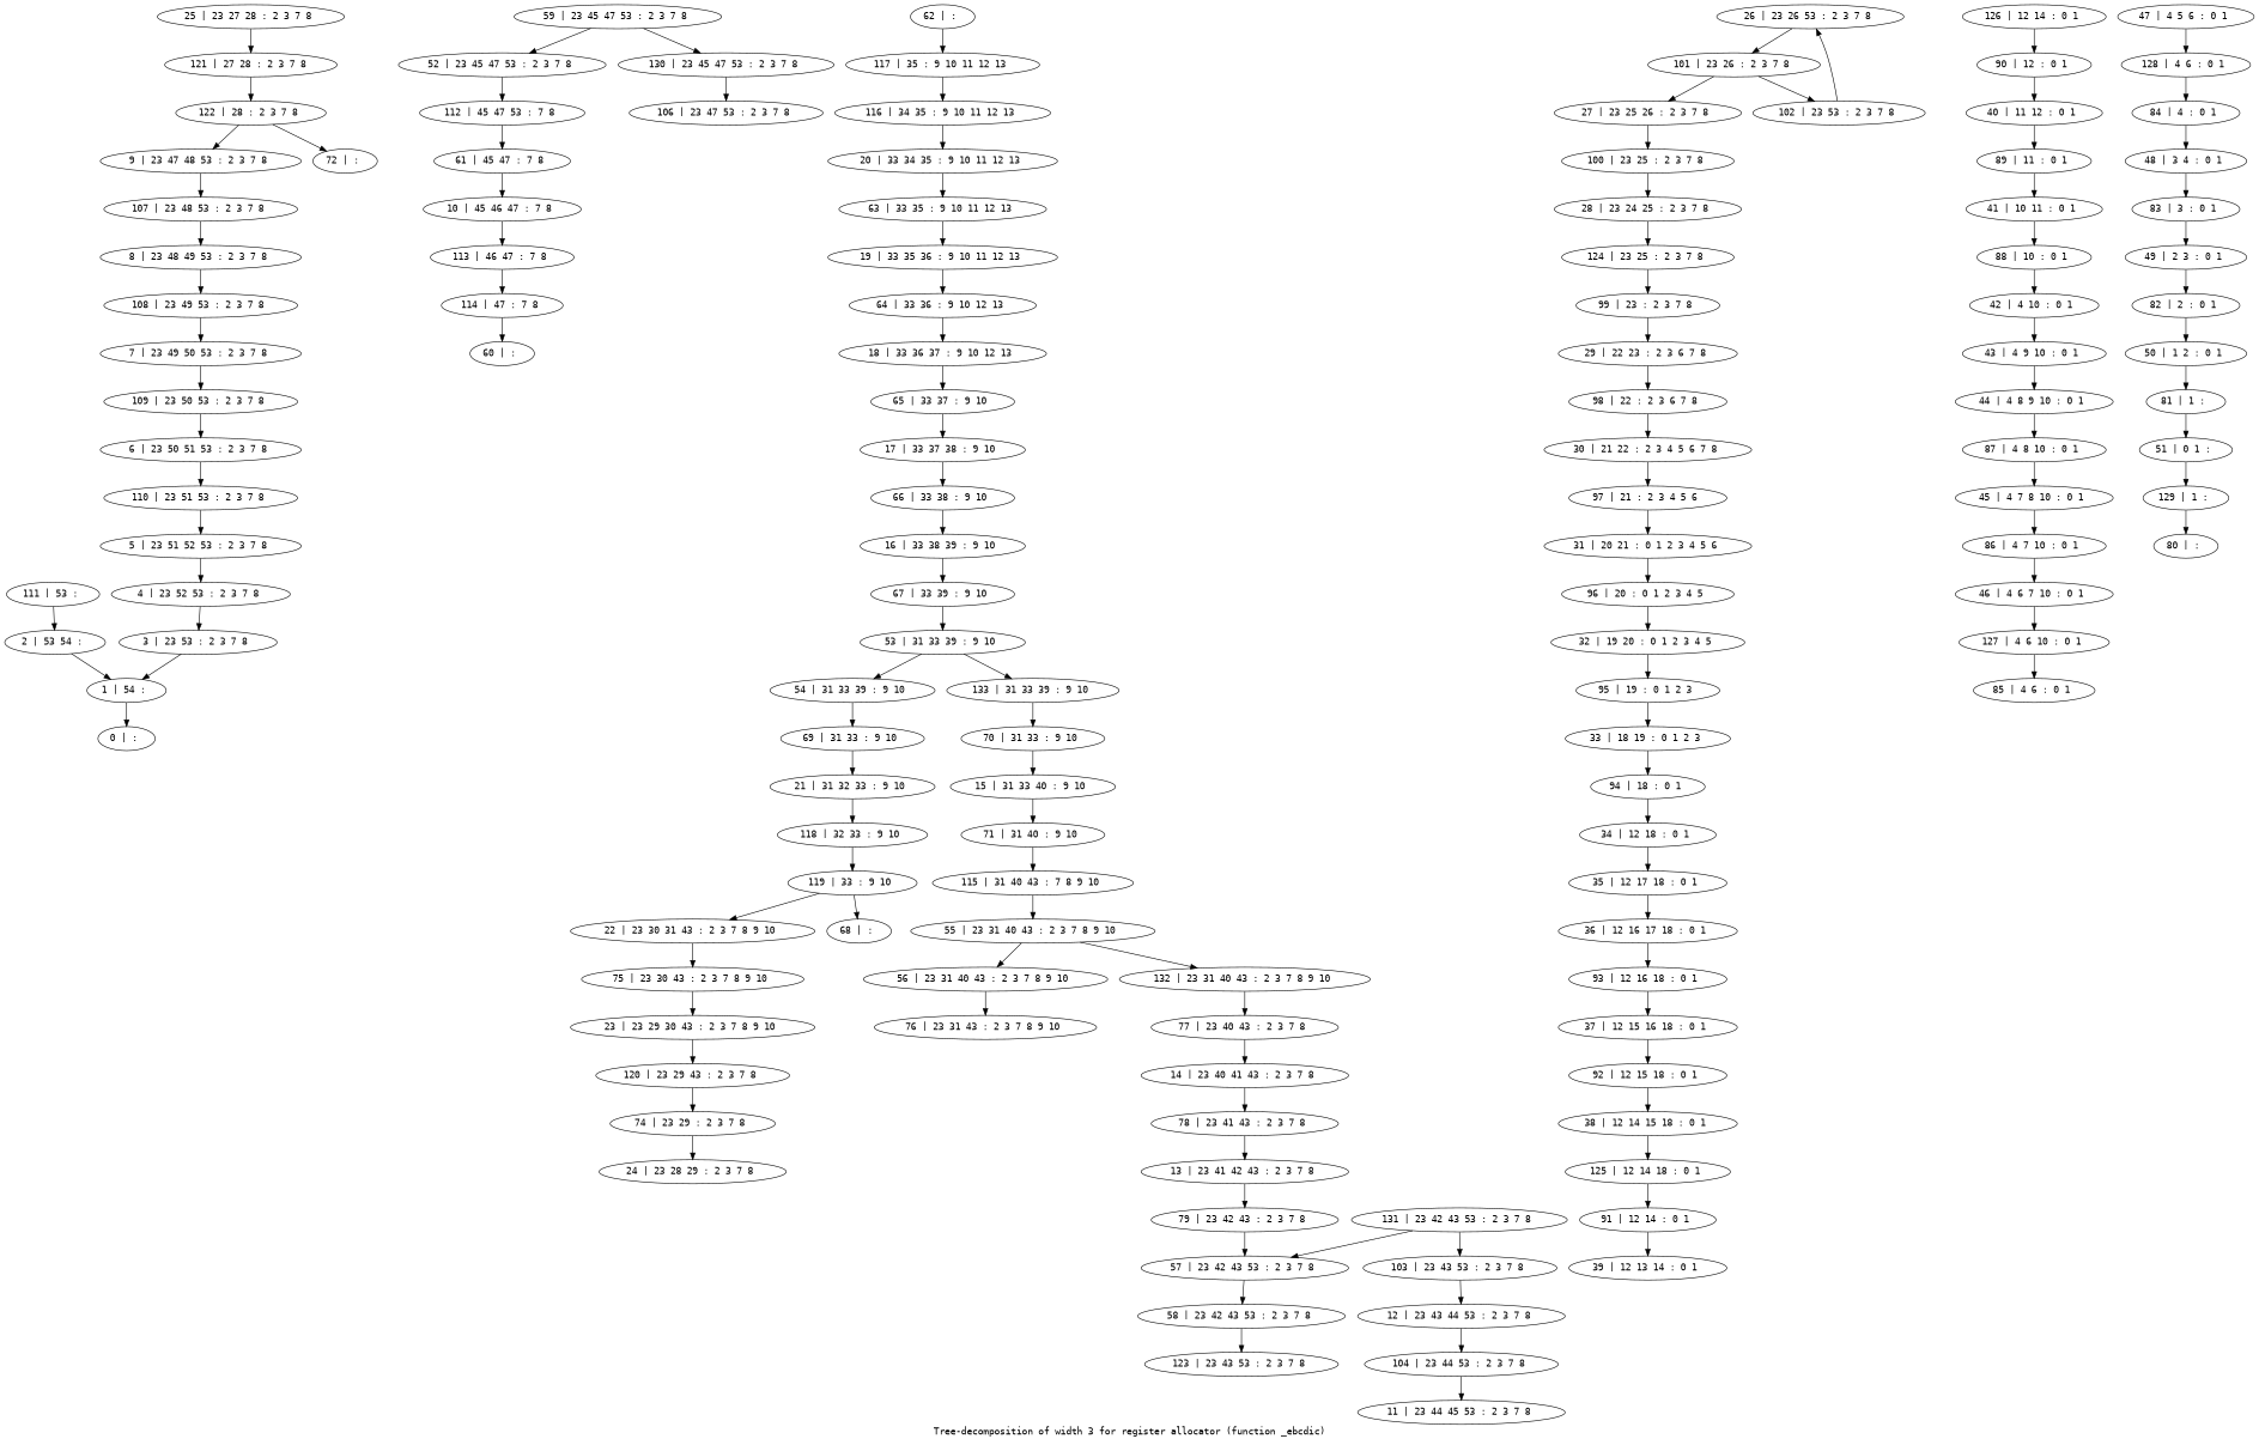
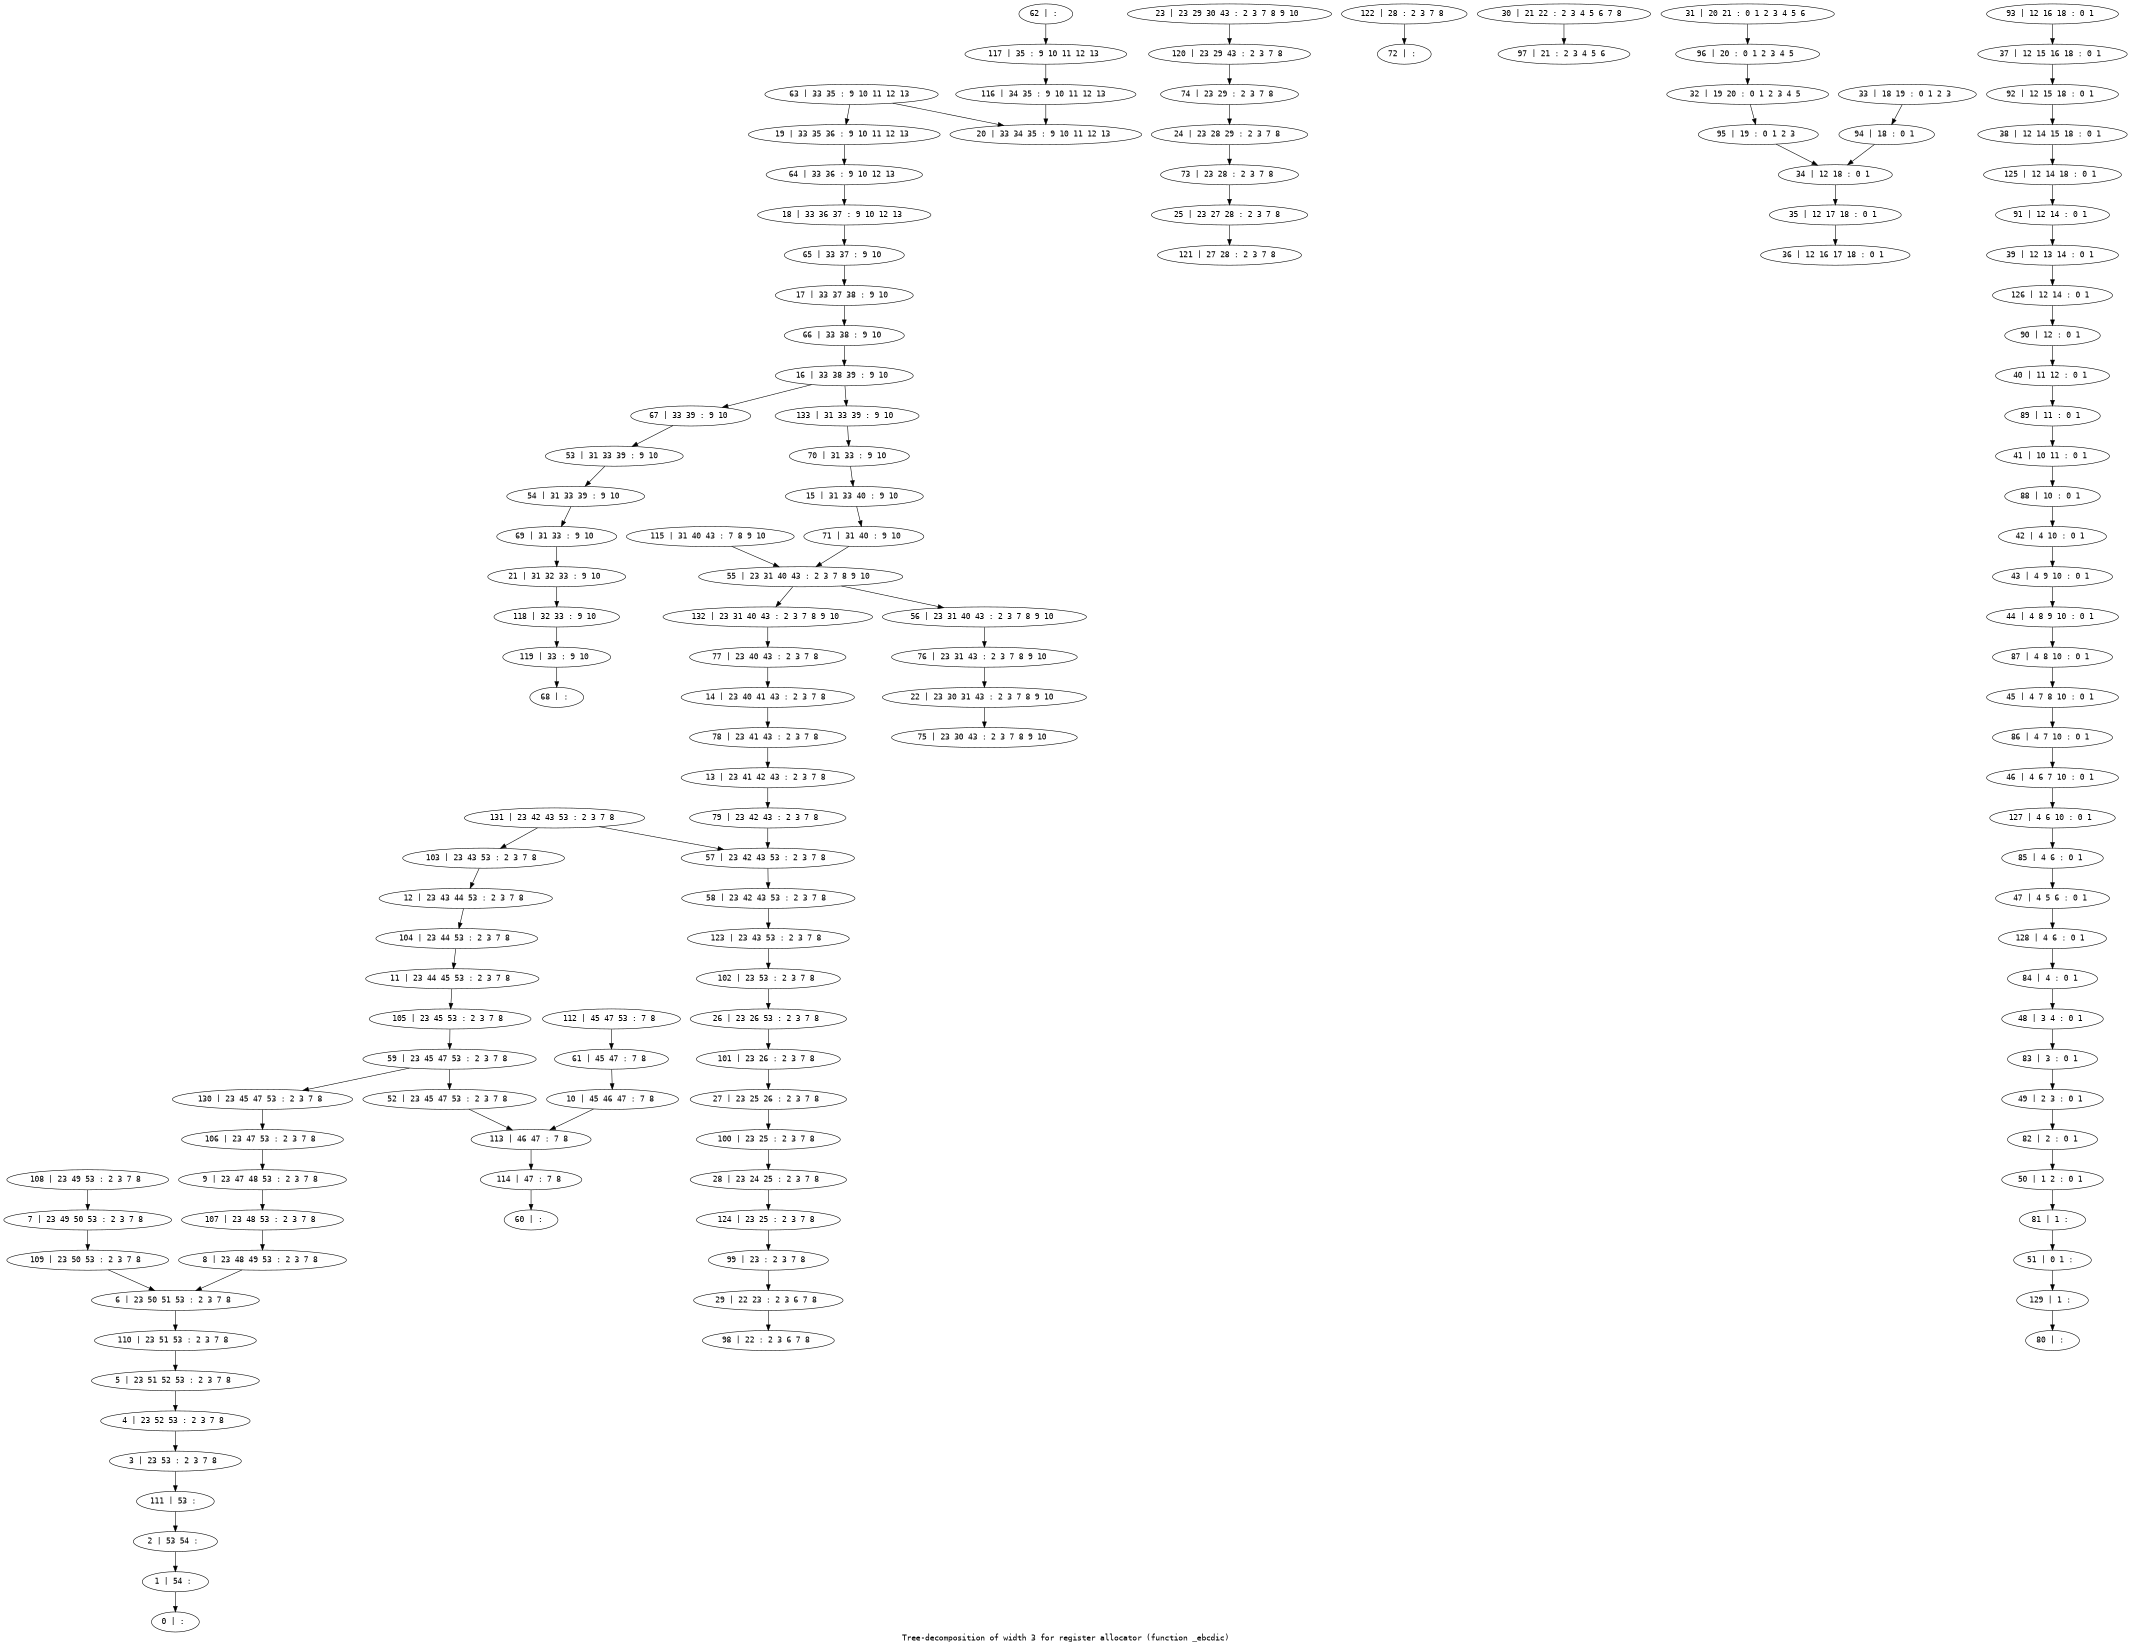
  digraph {
    fontname="DejaVu Sans Mono"
    label="Tree-decomposition of width 3 for register allocator (function _ebcdic)"
    node [fontname="DejaVu Sans Mono"]
    edge [fontname="DejaVu Sans Mono"]
    n1 [label="0 | : "]
    n2 [label="1 | 54 : "]
    n3 [label="2 | 53 54 : "]
    n4 [label="3 | 23 53 : 2 3 7 8 "]
    n5 [label="111 | 53 : "]
    n6 [label="4 | 23 52 53 : 2 3 7 8 "]
    n7 [label="5 | 23 51 52 53 : 2 3 7 8 "]
    n8 [label="6 | 23 50 51 53 : 2 3 7 8 "]
    n9 [label="110 | 23 51 53 : 2 3 7 8 "]
    n10 [label="7 | 23 49 50 53 : 2 3 7 8 "]
    n11 [label="109 | 23 50 53 : 2 3 7 8 "]
    n12 [label="8 | 23 48 49 53 : 2 3 7 8 "]
    n13 [label="108 | 23 49 53 : 2 3 7 8 "]
    n14 [label="9 | 23 47 48 53 : 2 3 7 8 "]
    n15 [label="107 | 23 48 53 : 2 3 7 8 "]
    n16 [label="10 | 45 46 47 : 7 8 "]
    n17 [label="113 | 46 47 : 7 8 "]
    n18 [label="114 | 47 : 7 8 "]
    n19 [label="11 | 23 44 45 53 : 2 3 7 8 "]
+   n20 [label="105 | 23 45 53 : 2 3 7 8 "]
    n21 [label="59 | 23 45 47 53 : 2 3 7 8 "]
    n22 [label="12 | 23 43 44 53 : 2 3 7 8 "]
    n23 [label="104 | 23 44 53 : 2 3 7 8 "]
    n24 [label="13 | 23 41 42 43 : 2 3 7 8 "]
    n25 [label="79 | 23 42 43 : 2 3 7 8 "]
    n26 [label="57 | 23 42 43 53 : 2 3 7 8 "]
    n27 [label="14 | 23 40 41 43 : 2 3 7 8 "]
    n28 [label="78 | 23 41 43 : 2 3 7 8 "]
    n29 [label="15 | 31 33 40 : 9 10 "]
    n30 [label="71 | 31 40 : 9 10 "]
    n31 [label="115 | 31 40 43 : 7 8 9 10 "]
    n32 [label="16 | 33 38 39 : 9 10 "]
    n33 [label="67 | 33 39 : 9 10 "]
    n34 [label="53 | 31 33 39 : 9 10 "]
    n35 [label="17 | 33 37 38 : 9 10 "]
    n36 [label="66 | 33 38 : 9 10 "]
    n37 [label="18 | 33 36 37 : 9 10 12 13 "]
    n38 [label="65 | 33 37 : 9 10 "]
    n39 [label="19 | 33 35 36 : 9 10 11 12 13 "]
    n40 [label="64 | 33 36 : 9 10 12 13 "]
    n41 [label="20 | 33 34 35 : 9 10 11 12 13 "]
    n42 [label="63 | 33 35 : 9 10 11 12 13 "]
    n43 [label="21 | 31 32 33 : 9 10 "]
    n44 [label="118 | 32 33 : 9 10 "]
    n45 [label="119 | 33 : 9 10 "]
    n46 [label="22 | 23 30 31 43 : 2 3 7 8 9 10 "]
    n47 [label="75 | 23 30 43 : 2 3 7 8 9 10 "]
    n48 [label="23 | 23 29 30 43 : 2 3 7 8 9 10 "]
    n49 [label="120 | 23 29 43 : 2 3 7 8 "]
    n50 [label="74 | 23 29 : 2 3 7 8 "]
    n51 [label="24 | 23 28 29 : 2 3 7 8 "]
+   n52 [label="73 | 23 28 : 2 3 7 8 "]
    n53 [label="25 | 23 27 28 : 2 3 7 8 "]
    n54 [label="121 | 27 28 : 2 3 7 8 "]
    n55 [label="122 | 28 : 2 3 7 8 "]
    n56 [label="26 | 23 26 53 : 2 3 7 8 "]
    n57 [label="101 | 23 26 : 2 3 7 8 "]
    n58 [label="27 | 23 25 26 : 2 3 7 8 "]
    n59 [label="100 | 23 25 : 2 3 7 8 "]
    n60 [label="28 | 23 24 25 : 2 3 7 8 "]
    n61 [label="124 | 23 25 : 2 3 7 8 "]
    n62 [label="99 | 23 : 2 3 7 8 "]
    n63 [label="29 | 22 23 : 2 3 6 7 8 "]
    n64 [label="98 | 22 : 2 3 6 7 8 "]
    n65 [label="30 | 21 22 : 2 3 4 5 6 7 8 "]
    n66 [label="97 | 21 : 2 3 4 5 6 "]
    n67 [label="31 | 20 21 : 0 1 2 3 4 5 6 "]
    n68 [label="96 | 20 : 0 1 2 3 4 5 "]
    n69 [label="32 | 19 20 : 0 1 2 3 4 5 "]
    n70 [label="95 | 19 : 0 1 2 3 "]
    n71 [label="33 | 18 19 : 0 1 2 3 "]
    n72 [label="94 | 18 : 0 1 "]
    n73 [label="34 | 12 18 : 0 1 "]
    n74 [label="35 | 12 17 18 : 0 1 "]
    n75 [label="36 | 12 16 17 18 : 0 1 "]
    n76 [label="93 | 12 16 18 : 0 1 "]
    n77 [label="37 | 12 15 16 18 : 0 1 "]
    n78 [label="92 | 12 15 18 : 0 1 "]
    n79 [label="38 | 12 14 15 18 : 0 1 "]
    n80 [label="125 | 12 14 18 : 0 1 "]
    n81 [label="91 | 12 14 : 0 1 "]
    n82 [label="39 | 12 13 14 : 0 1 "]
    n83 [label="126 | 12 14 : 0 1 "]
    n84 [label="90 | 12 : 0 1 "]
    n85 [label="40 | 11 12 : 0 1 "]
    n86 [label="89 | 11 : 0 1 "]
    n87 [label="41 | 10 11 : 0 1 "]
    n88 [label="88 | 10 : 0 1 "]
    n89 [label="42 | 4 10 : 0 1 "]
    n90 [label="43 | 4 9 10 : 0 1 "]
    n91 [label="44 | 4 8 9 10 : 0 1 "]
    n92 [label="87 | 4 8 10 : 0 1 "]
    n93 [label="45 | 4 7 8 10 : 0 1 "]
    n94 [label="86 | 4 7 10 : 0 1 "]
    n95 [label="46 | 4 6 7 10 : 0 1 "]
    n96 [label="127 | 4 6 10 : 0 1 "]
    n97 [label="85 | 4 6 : 0 1 "]
    n98 [label="47 | 4 5 6 : 0 1 "]
    n99 [label="128 | 4 6 : 0 1 "]
    n100 [label="84 | 4 : 0 1 "]
    n101 [label="48 | 3 4 : 0 1 "]
    n102 [label="83 | 3 : 0 1 "]
    n103 [label="49 | 2 3 : 0 1 "]
    n104 [label="82 | 2 : 0 1 "]
    n105 [label="50 | 1 2 : 0 1 "]
    n106 [label="81 | 1 : "]
    n107 [label="51 | 0 1 : "]
    n108 [label="129 | 1 : "]
    n109 [label="80 | : "]
    n110 [label="52 | 23 45 47 53 : 2 3 7 8 "]
    n111 [label="112 | 45 47 53 : 7 8 "]
    n112 [label="61 | 45 47 : 7 8 "]
    n113 [label="54 | 31 33 39 : 9 10 "]
    n114 [label="133 | 31 33 39 : 9 10 "]
    n115 [label="69 | 31 33 : 9 10 "]
    n116 [label="70 | 31 33 : 9 10 "]
    n117 [label="55 | 23 31 40 43 : 2 3 7 8 9 10 "]
    n118 [label="56 | 23 31 40 43 : 2 3 7 8 9 10 "]
    n119 [label="132 | 23 31 40 43 : 2 3 7 8 9 10 "]
    n120 [label="76 | 23 31 43 : 2 3 7 8 9 10 "]
    n121 [label="77 | 23 40 43 : 2 3 7 8 "]
    n122 [label="58 | 23 42 43 53 : 2 3 7 8 "]
    n123 [label="123 | 23 43 53 : 2 3 7 8 "]
    n124 [label="131 | 23 42 43 53 : 2 3 7 8 "]
    n125 [label="103 | 23 43 53 : 2 3 7 8 "]
    n126 [label="102 | 23 53 : 2 3 7 8 "]
    n127 [label="130 | 23 45 47 53 : 2 3 7 8 "]
    n128 [label="106 | 23 47 53 : 2 3 7 8 "]
    n129 [label="60 | : "]
    n130 [label="62 | : "]
    n131 [label="117 | 35 : 9 10 11 12 13 "]
    n132 [label="116 | 34 35 : 9 10 11 12 13 "]
    n133 [label="68 | : "]
    n134 [label="72 | : "]
    n2 -> n1
    n3 -> n2
-   n4 -> n2
+   n4 -> n5
    n5 -> n3
    n6 -> n4
    n7 -> n6
    n8 -> n9
    n9 -> n7
    n10 -> n11
    n11 -> n8
-   n12 -> n13
+   n12 -> n8
    n13 -> n10
    n14 -> n15
    n15 -> n12
    n16 -> n17
    n17 -> n18
    n18 -> n129
+   n19 -> n20
+   n20 -> n21
    n21 -> n110
    n21 -> n127
    n22 -> n23
    n23 -> n19
    n24 -> n25
    n25 -> n26
    n26 -> n122
    n27 -> n28
    n28 -> n24
    n29 -> n30
-   n30 -> n31
+   n30 -> n117
    n31 -> n117
    n32 -> n33
    n33 -> n34
    n34 -> n113
-   n34 -> n114
+   n32 -> n114
    n35 -> n36
    n36 -> n32
    n37 -> n38
    n38 -> n35
    n39 -> n40
    n40 -> n37
-   n41 -> n42
+   n42 -> n41
    n42 -> n39
    n43 -> n44
    n44 -> n45
    n45 -> n133
    n46 -> n47
-   n47 -> n48
    n48 -> n49
    n49 -> n50
    n50 -> n51
+   n51 -> n52
+   n52 -> n53
    n53 -> n54
-   n54 -> n55
    n55 -> n134
    n56 -> n57
    n57 -> n58
    n58 -> n59
    n59 -> n60
    n60 -> n61
    n61 -> n62
    n62 -> n63
    n63 -> n64
-   n64 -> n65
    n65 -> n66
-   n66 -> n67
    n67 -> n68
    n68 -> n69
    n69 -> n70
-   n70 -> n71
+   n70 -> n73
    n71 -> n72
    n72 -> n73
    n73 -> n74
    n74 -> n75
-   n75 -> n76
    n76 -> n77
    n77 -> n78
    n78 -> n79
    n79 -> n80
    n80 -> n81
    n81 -> n82
+   n82 -> n83
    n83 -> n84
    n84 -> n85
    n85 -> n86
    n86 -> n87
    n87 -> n88
    n88 -> n89
    n89 -> n90
    n90 -> n91
    n91 -> n92
    n92 -> n93
    n93 -> n94
    n94 -> n95
    n95 -> n96
    n96 -> n97
+   n97 -> n98
    n98 -> n99
    n99 -> n100
    n100 -> n101
    n101 -> n102
    n102 -> n103
    n103 -> n104
    n104 -> n105
    n105 -> n106
    n106 -> n107
    n107 -> n108
    n108 -> n109
-   n110 -> n111
+   n110 -> n17
    n111 -> n112
    n112 -> n16
    n113 -> n115
    n114 -> n116
    n115 -> n43
    n116 -> n29
    n117 -> n118
    n117 -> n119
    n118 -> n120
    n119 -> n121
-   n45 -> n46
+   n120 -> n46
    n121 -> n27
    n122 -> n123
-   n57 -> n126
+   n123 -> n126
    n124 -> n26
    n124 -> n125
    n125 -> n22
    n126 -> n56
    n127 -> n128
-   n55 -> n14
+   n128 -> n14
    n130 -> n131
    n131 -> n132
    n132 -> n41
  }
